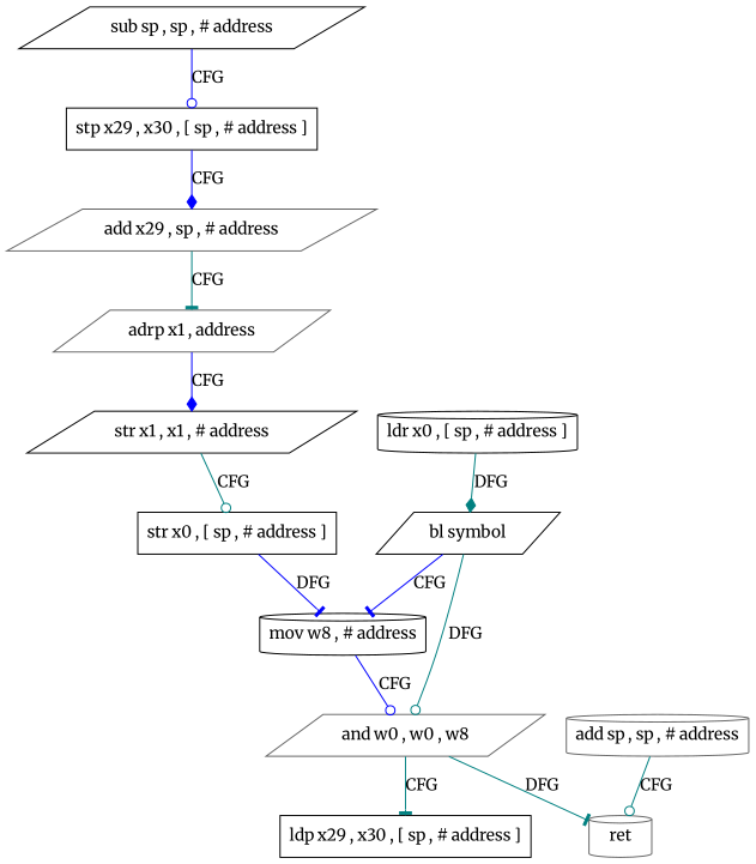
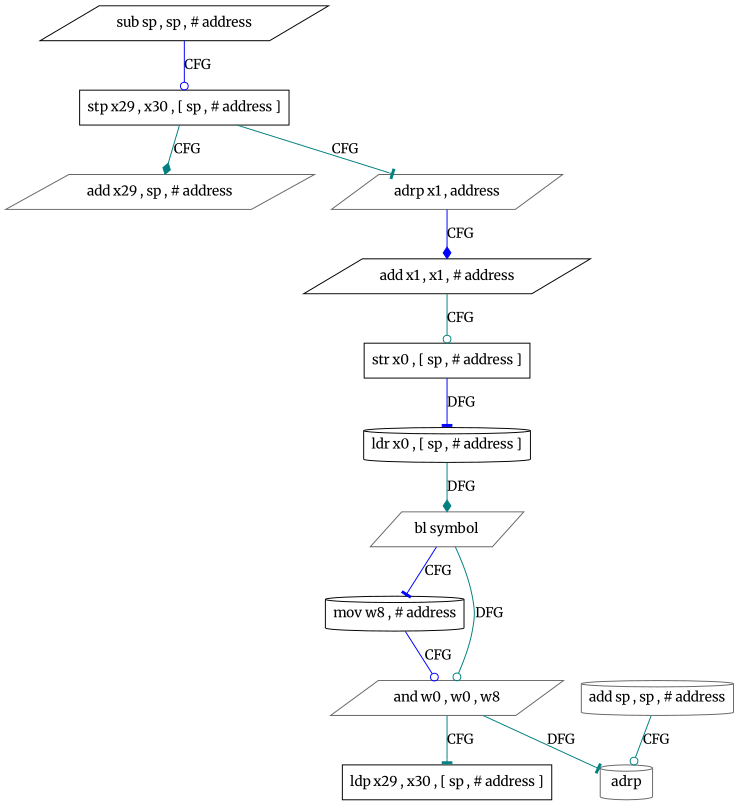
  digraph {
    fontname=Merriweather
    node [color=black fontname=Merriweather shape=parallelogram]
    edge [arrowhead=odot color=teal fontname=Merriweather]
    n1 [label="sub sp , sp , # address"]
    n2 [label="stp x29 , x30 , [ sp , # address ]" shape=box]
    n3 [color=gray40 label="add x29 , sp , # address"]
    n4 [color=gray40 label="adrp x1 , address"]
-   n5 [label="str x1 , x1 , # address"]
+   n5 [label="add x1 , x1 , # address"]
    n6 [label="str x0 , [ sp , # address ]" shape=box]
    n7 [label="ldr x0 , [ sp , # address ]" shape=cylinder]
-   n8 [label="bl symbol"]
+   n8 [color=gray40 label="bl symbol"]
    n9 [label="mov w8 , # address" shape=cylinder]
    n10 [color=gray40 label="and w0 , w0 , w8"]
    n11 [label="ldp x29 , x30 , [ sp , # address ]" shape=box]
-   n12 [color=gray40 label=ret shape=cylinder]
+   n12 [color=gray40 label=adrp shape=cylinder]
    n13 [color=gray40 label="add sp , sp , # address" shape=cylinder]
    n1 -> n2 [color=blue label=CFG]
-   n2 -> n3 [arrowhead=diamond color=blue label=CFG]
-   n3 -> n4 [arrowhead=tee label=CFG]
+   n2 -> n3 [arrowhead=diamond label=CFG]
+   n2 -> n4 [arrowhead=tee label=CFG]
    n4 -> n5 [arrowhead=diamond color=blue label=CFG]
    n5 -> n6 [label=CFG]
-   n6 -> n9 [arrowhead=tee color=blue label=DFG]
+   n6 -> n7 [arrowhead=tee color=blue label=DFG]
    n7 -> n8 [arrowhead=diamond label=DFG]
    n8 -> n9 [arrowhead=tee color=blue label=CFG]
    n8 -> n10 [label=DFG]
    n9 -> n10 [color=blue label=CFG]
    n10 -> n11 [arrowhead=tee label=CFG]
    n10 -> n12 [arrowhead=tee label=DFG]
    n13 -> n12 [label=CFG]
  }
